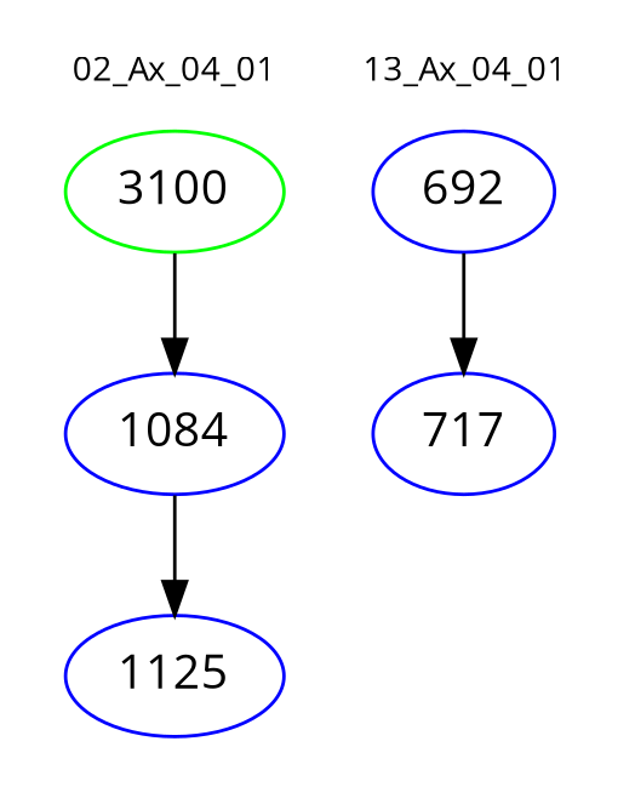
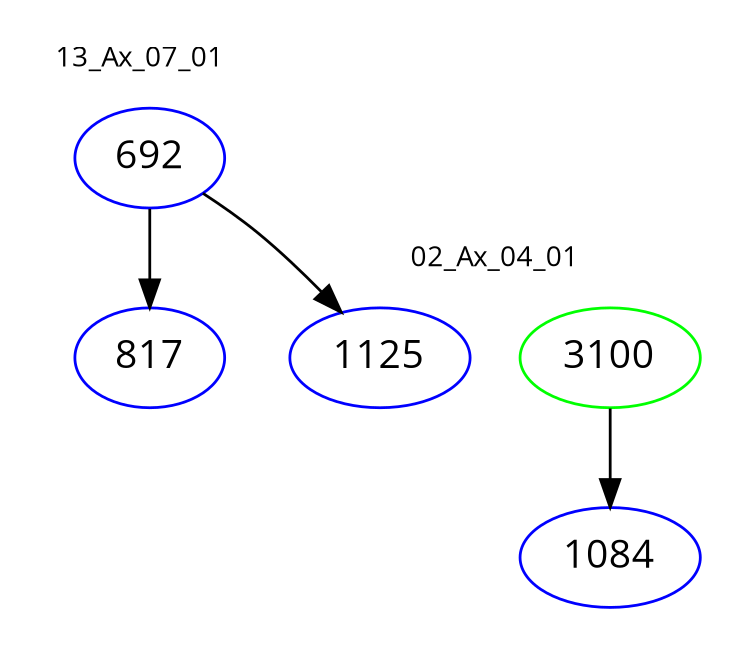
  digraph {
    fontname="Open Sans"
    node [color=blue fontname="Open Sans"]
    edge [color=black fontname="Open Sans"]
    n1 [color=green label=3100]
    n2 [label=1084]
    n3 [label=1125]
    n4 [label=692]
-   n5 [label=717]
+   n5 [label=817]
    subgraph cluster_1 {
      color=white
      fontsize=10
      label="02_Ax_04_01"
      n1
      n2
      n3
    }
    subgraph cluster_2 {
      color=white
      fontsize=10
-     label="13_Ax_04_01"
+     label="13_Ax_07_01"
      n4
      n5
    }
    n1 -> n2
-   n2 -> n3
+   n4 -> n3
    n4 -> n5
  }
